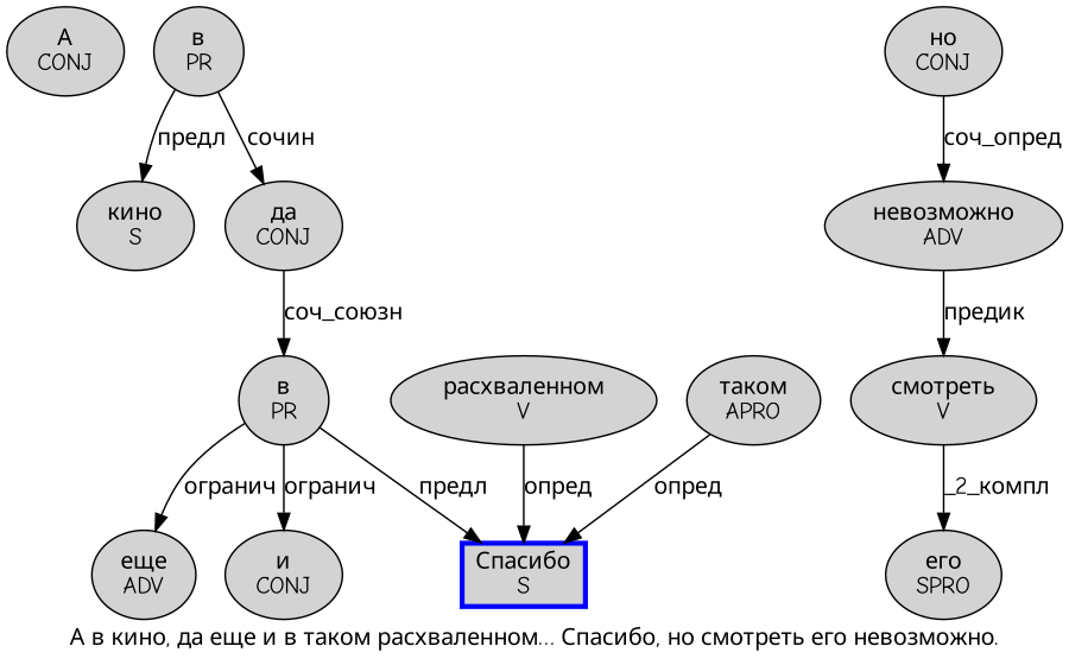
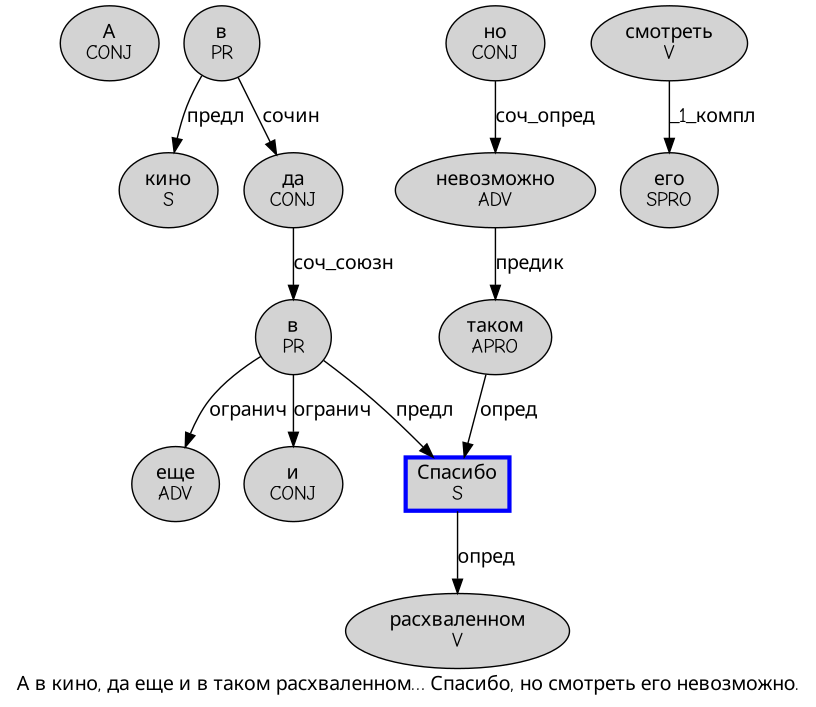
  digraph {
    fontname="Comic Neue"
    label="А в кино, да еще и в таком расхваленном… Спасибо, но смотреть его невозможно."
    node [fillcolor=lightgray fontname="Comic Neue" penwidth=1 shape=ellipse style=filled]
    edge [fontname="Comic Neue"]
    n1 [label="А\nCONJ"]
    n2 [label="в\nPR"]
    n3 [label="кино\nS"]
    n4 [label="да\nCONJ"]
    n5 [label="в\nPR"]
    n6 [label="еще\nADV"]
    n7 [label="и\nCONJ"]
    n8 [color=blue label="Спасибо\nS" penwidth=3 shape=box]
    n9 [label="расхваленном\nV"]
    n10 [label="таком\nAPRO"]
    n11 [label="но\nCONJ"]
    n12 [label="невозможно\nADV"]
    n13 [label="смотреть\nV"]
    n14 [label="его\nSPRO"]
    n2 -> n3 [label="предл"]
    n2 -> n4 [label="сочин"]
    n4 -> n5 [label="соч_союзн"]
    n5 -> n6 [label="огранич"]
    n5 -> n7 [label="огранич"]
    n5 -> n8 [label="предл"]
-   n9 -> n8 [label="опред"]
+   n8 -> n9 [label="опред"]
    n10 -> n8 [label="опред"]
    n11 -> n12 [label="соч_опред"]
-   n12 -> n13 [label="предик"]
-   n13 -> n14 [label="_2_компл"]
+   n12 -> n10 [label="предик"]
+   n13 -> n14 [label="_1_компл"]
  }
